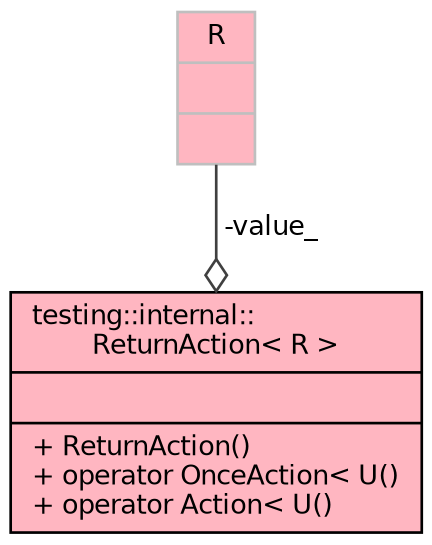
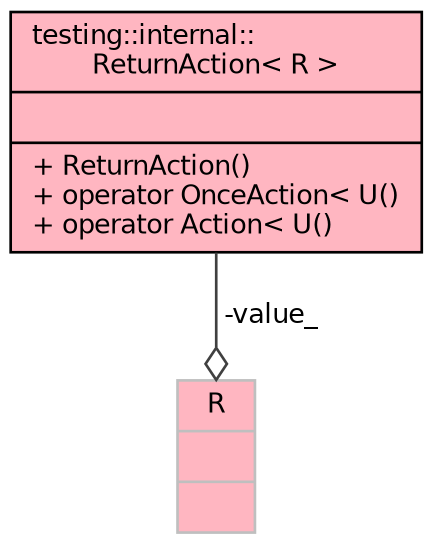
  digraph {
    node [fillcolor=lightpink fontname=Helvetica fontsize=10 shape=record style=filled]
    n1 [color=black fontcolor=black height=0.2 label="{testing::internal::\lReturnAction\< R \>\n||+ ReturnAction()\l+ operator OnceAction\< U()\l+ operator Action\< U()\l}" width=0.4]
    n2 [color=grey75 height=0.2 label="{R\n||}" width=0.4]
-   n2 -> n1 [arrowhead=odiamond color=grey25 fontname=Helvetica fontsize=10 label=" -value_" labelfontname=Helvetica labelfontsize=10 style=solid]
+   n1 -> n2 [arrowhead=odiamond color=grey25 fontname=Helvetica fontsize=10 label=" -value_" labelfontname=Helvetica labelfontsize=10 style=solid]
  }
